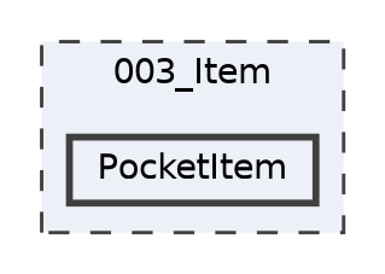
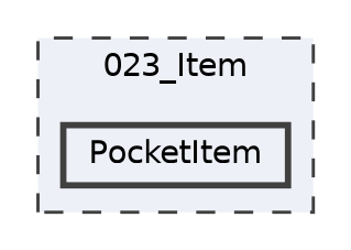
  digraph {
    compound=true
    rankdir=LR
    n1 [color=grey25 fillcolor="#edf0f7" fontname=Helvetica fontsize=10 height=0.2 label=PocketItem shape=box style="filled,bold" width=0.4]
    subgraph cluster_1 {
      bgcolor="#edf0f7"
      fontname=Helvetica
      fontsize=10
-     label="003_Item"
+     label="023_Item"
      pencolor=grey25
      style="filled,dashed"
      n1
    }
  }
